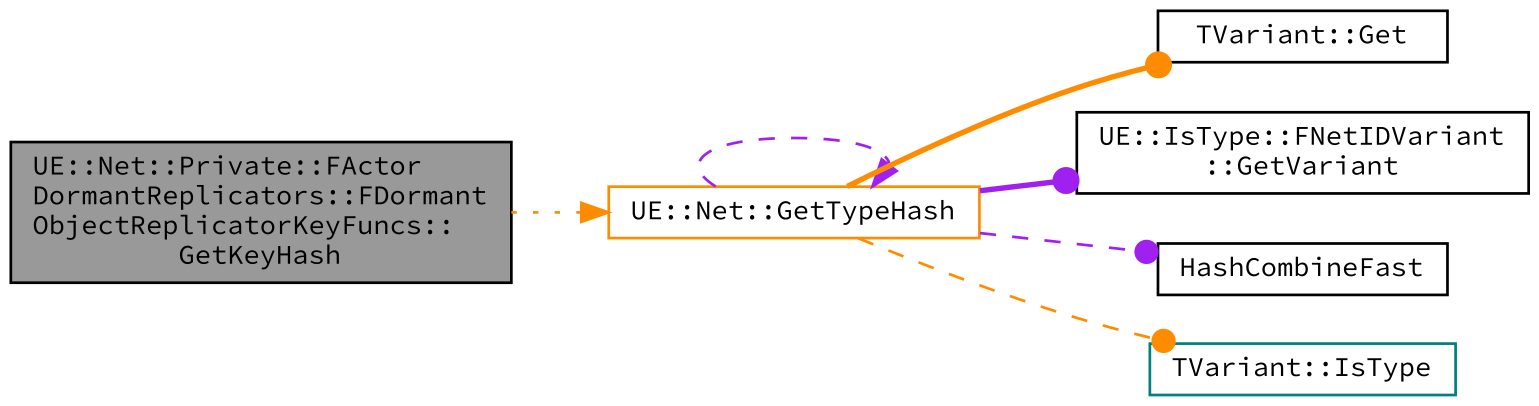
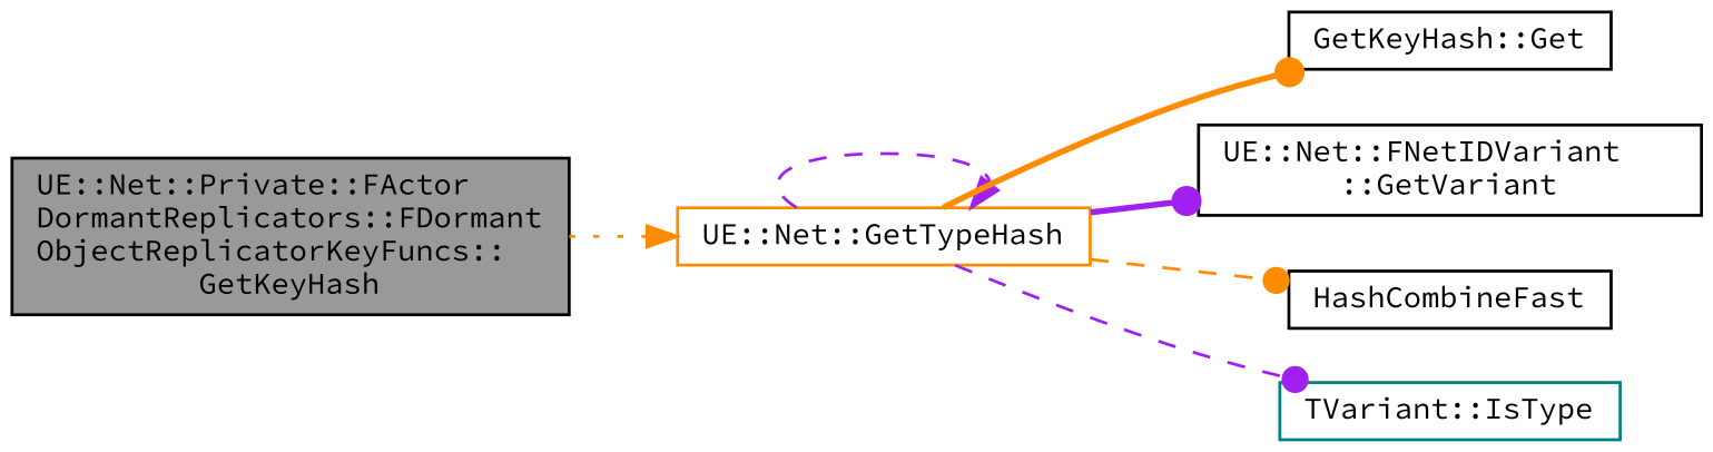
  digraph {
    fontname="Source Code Pro"
    rankdir=LR
    node [color=black fillcolor=white fontname="Source Code Pro" fontsize=10 shape=box style=filled]
    edge [arrowhead=dot color=darkorange fontname="Source Code Pro" fontsize=10 labelfontname=Helvetica labelfontsize=10 style=dashed]
    n1 [fillcolor=grey60 fontcolor=black height=0.2 label="UE::Net::Private::FActor\lDormantReplicators::FDormant\lObjectReplicatorKeyFuncs::\lGetKeyHash" width=0.4]
    n2 [color=darkorange height=0.2 label="UE::Net::GetTypeHash" width=0.4]
-   n3 [height=0.2 label="TVariant::Get" width=0.4]
-   n4 [height=0.2 label="UE::IsType::FNetIDVariant\l::GetVariant" width=0.4]
+   n3 [height=0.2 label="GetKeyHash::Get" width=0.4]
+   n4 [height=0.2 label="UE::Net::FNetIDVariant\l::GetVariant" width=0.4]
    n5 [height=0.2 label=HashCombineFast width=0.4]
    n6 [color=teal height=0.2 label="TVariant::IsType" width=0.4]
    n1 -> n2 [arrowhead=normal style=dotted]
    n2 -> n2 [arrowhead=normal color=purple]
    n2 -> n3 [style=bold]
    n2 -> n4 [color=purple style=bold]
-   n2 -> n5 [color=purple]
-   n2 -> n6
+   n2 -> n5
+   n2 -> n6 [color=purple]
  }
